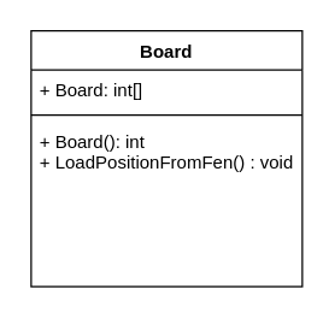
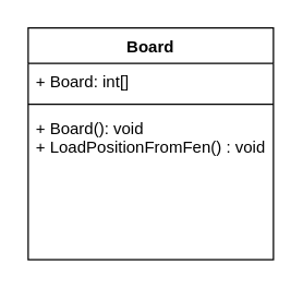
  <mxCell id="0" />
  <mxCell id="1" parent="0" />
  <mxCell id="2" value="Board" style="swimlane;fontStyle=1;align=center;verticalAlign=top;childLayout=stackLayout;horizontal=1;startSize=26;horizontalStack=0;resizeParent=1;resizeParentMax=0;resizeLast=0;collapsible=1;marginBottom=0;whiteSpace=wrap;html=1;" vertex="1" parent="1"><mxGeometry x="20" y="20" width="180" height="170" as="geometry" /></mxCell>
  <mxCell id="3" value="+ Board: int[]" style="text;strokeColor=none;fillColor=none;align=left;verticalAlign=top;spacingLeft=4;spacingRight=4;overflow=hidden;rotatable=0;points=[[0,0.5],[1,0.5]];portConstraint=eastwest;whiteSpace=wrap;html=1;" vertex="1" parent="2"><mxGeometry y="26" width="180" height="26" as="geometry" /></mxCell>
  <mxCell id="4" value="" style="line;strokeWidth=1;fillColor=none;align=left;verticalAlign=middle;spacingTop=-1;spacingLeft=3;spacingRight=3;rotatable=0;labelPosition=right;points=[];portConstraint=eastwest;strokeColor=inherit;" vertex="1" parent="2"><mxGeometry y="52" width="180" height="8" as="geometry" /></mxCell>
- <mxCell id="5" value="+ Board(): int&lt;br&gt;+ LoadPositionFromFen() : void&lt;br&gt;" style="text;strokeColor=none;fillColor=none;align=left;verticalAlign=top;spacingLeft=4;spacingRight=4;overflow=hidden;rotatable=0;points=[[0,0.5],[1,0.5]];portConstraint=eastwest;whiteSpace=wrap;html=1;" vertex="1" parent="2"><mxGeometry y="60" width="180" height="110" as="geometry" /></mxCell>
+ <mxCell id="5" value="+ Board(): void&lt;br&gt;+ LoadPositionFromFen() : void&lt;br&gt;" style="text;strokeColor=none;fillColor=none;align=left;verticalAlign=top;spacingLeft=4;spacingRight=4;overflow=hidden;rotatable=0;points=[[0,0.5],[1,0.5]];portConstraint=eastwest;whiteSpace=wrap;html=1;" vertex="1" parent="2"><mxGeometry y="60" width="180" height="110" as="geometry" /></mxCell>
